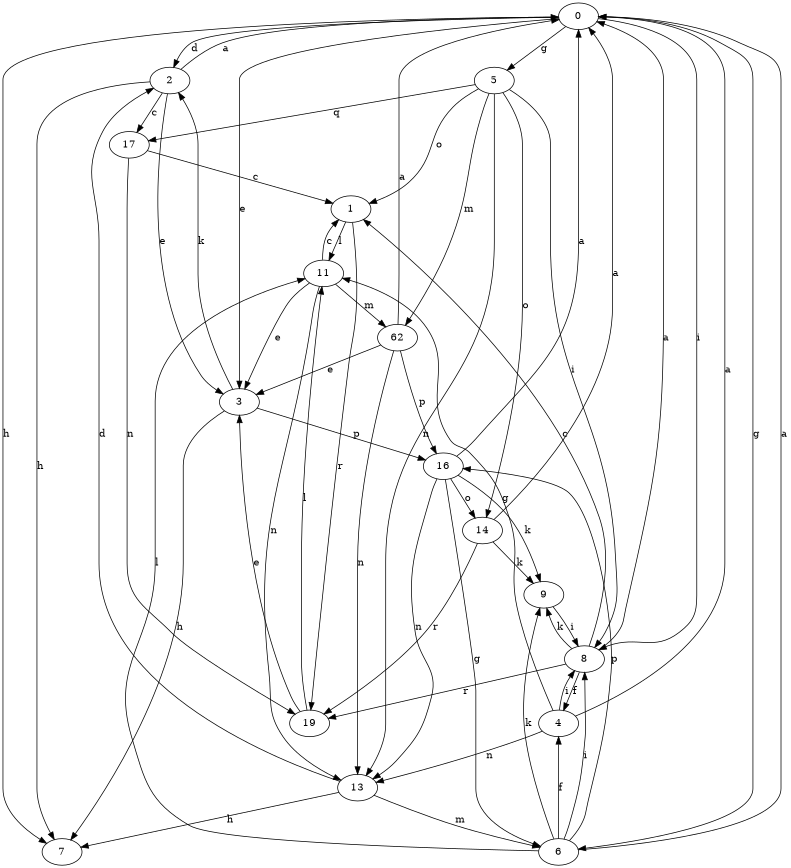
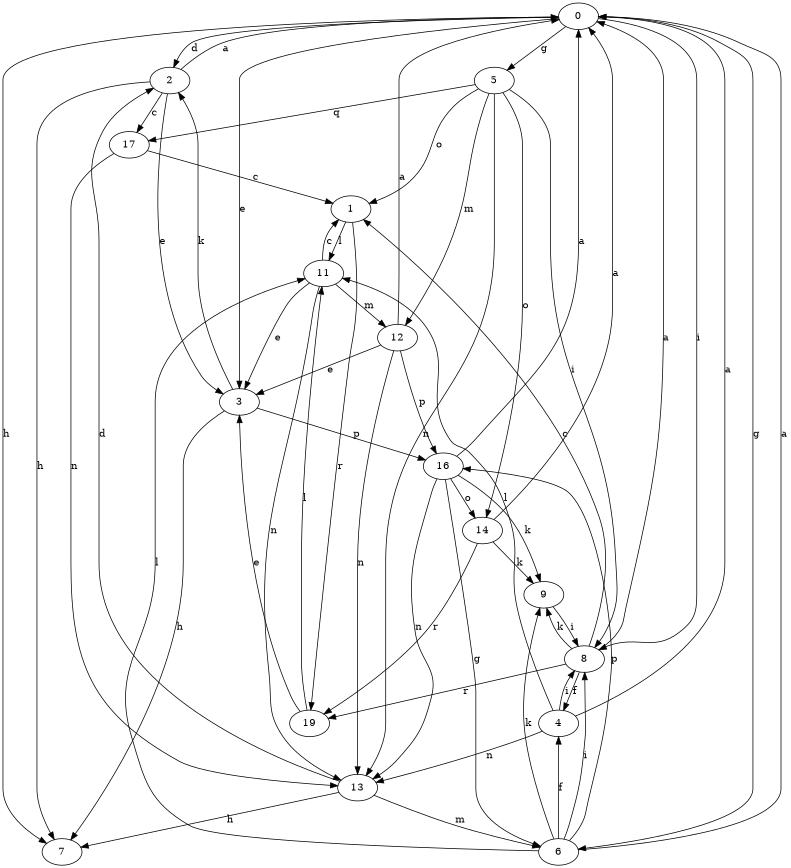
  strict digraph {
    0
    2
    3
    5
    6
    7
    8
    17
    16
    1
    13
-   12 [label=62]
+   12
    14
    11
    4
    9
    19
    0 -> 2 [label=d]
    0 -> 3 [label=e]
    0 -> 5 [label=g]
    0 -> 6 [label=g]
    0 -> 7 [label=h]
    0 -> 8 [label=i]
    2 -> 0 [label=a]
    2 -> 3 [label=e]
    2 -> 7 [label=h]
    2 -> 17 [label=c]
    3 -> 2 [label=k]
    3 -> 7 [label=h]
    3 -> 16 [label=p]
    5 -> 8 [label=i]
    5 -> 17 [label=q]
    5 -> 1 [label=o]
    5 -> 13 [label=n]
    5 -> 12 [label=m]
    5 -> 14 [label=o]
    6 -> 0 [label=a]
    6 -> 8 [label=i]
    6 -> 16 [label=p]
    6 -> 11 [label=l]
    6 -> 4 [label=f]
    6 -> 9 [label=k]
    8 -> 0 [label=a]
    8 -> 1 [label=c]
    8 -> 4 [label=f]
    8 -> 9 [label=k]
    8 -> 19 [label=r]
    17 -> 1 [label=c]
-   17 -> 19 [label=n]
+   17 -> 13 [label=n]
    16 -> 0 [label=a]
    16 -> 6 [label=g]
    16 -> 13 [label=n]
    16 -> 14 [label=o]
    16 -> 9 [label=k]
    1 -> 11 [label=l]
    1 -> 19 [label=r]
    13 -> 2 [label=d]
    13 -> 6 [label=m]
    13 -> 7 [label=h]
    12 -> 0 [label=a]
    12 -> 3 [label=e]
    12 -> 16 [label=p]
    12 -> 13 [label=n]
    14 -> 0 [label=a]
    14 -> 9 [label=k]
    14 -> 19 [label=r]
    11 -> 3 [label=e]
    11 -> 1 [label=c]
    11 -> 13 [label=n]
    11 -> 12 [label=m]
    4 -> 0 [label=a]
    4 -> 8 [label=i]
    4 -> 13 [label=n]
-   4 -> 11 [label=g]
+   4 -> 11 [label=l]
    9 -> 8 [label=i]
    19 -> 3 [label=e]
    19 -> 11 [label=l]
  }
